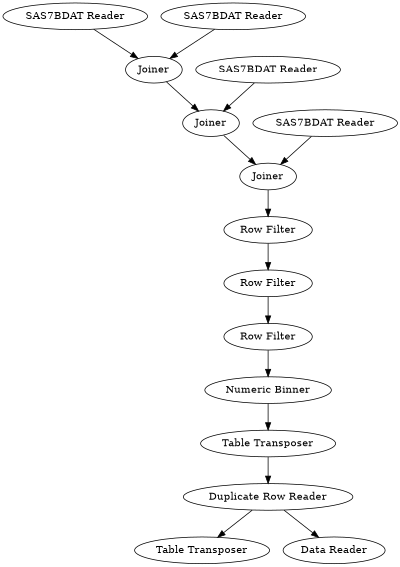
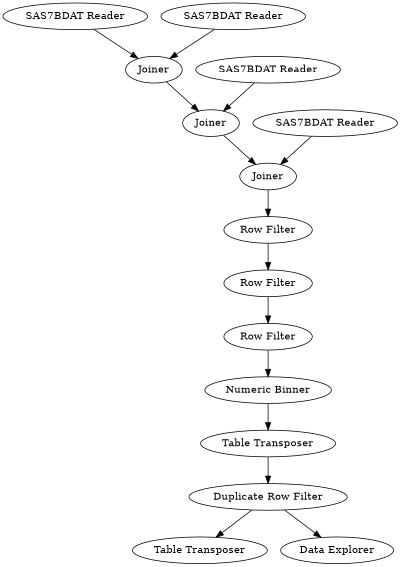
  digraph {
    rankdir=TB
    n1 [label=Joiner]
    n2 [label="Row Filter"]
    n3 [label="Row Filter"]
    n4 [label="Row Filter"]
    n5 [label="SAS7BDAT Reader"]
    n6 [label=Joiner]
    n7 [label=Joiner]
    n8 [label="Numeric Binner"]
-   n9 [label="Duplicate Row Reader"]
+   n9 [label="Duplicate Row Filter"]
    n10 [label="Table Transposer"]
-   n11 [label="Data Reader"]
+   n11 [label="Data Explorer"]
    n12 [label="Table Transposer"]
    n13 [label="SAS7BDAT Reader"]
    n14 [label="SAS7BDAT Reader"]
    n15 [label="SAS7BDAT Reader"]
    n1 -> n2
    n2 -> n3
    n3 -> n4
    n4 -> n8
    n5 -> n6
    n6 -> n7
    n7 -> n1
    n8 -> n12
    n9 -> n10
    n9 -> n11
    n12 -> n9
    n13 -> n6
    n14 -> n1
    n15 -> n7
  }
